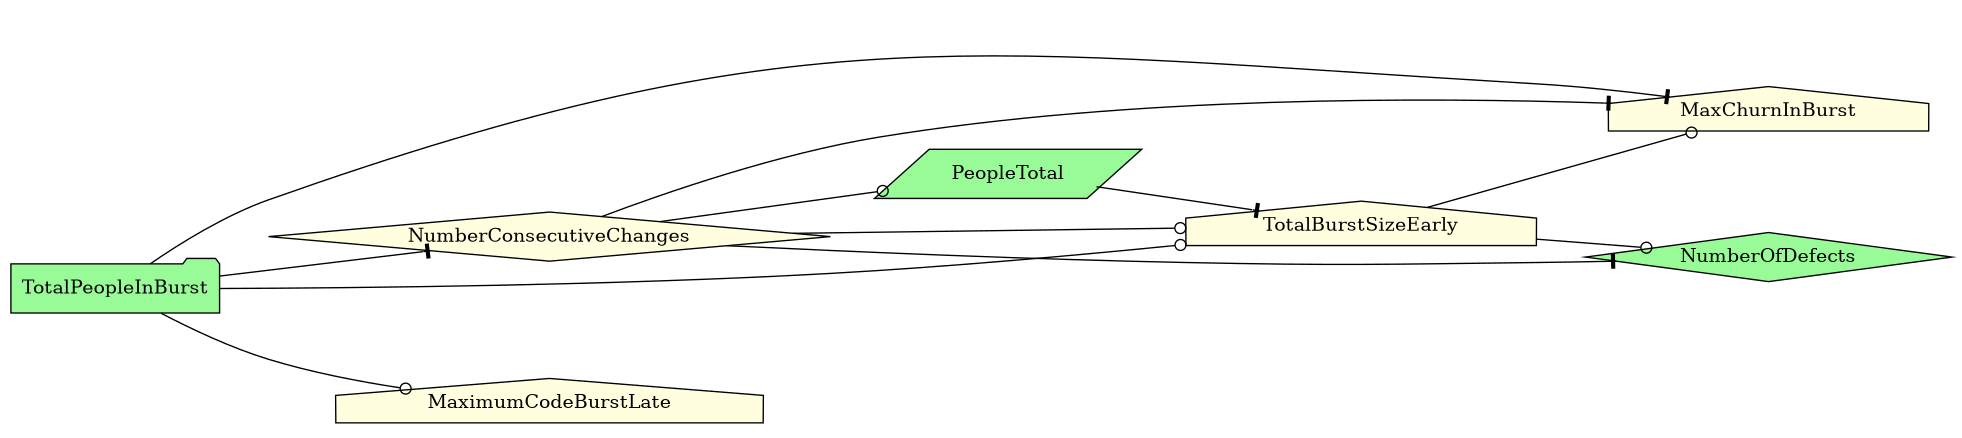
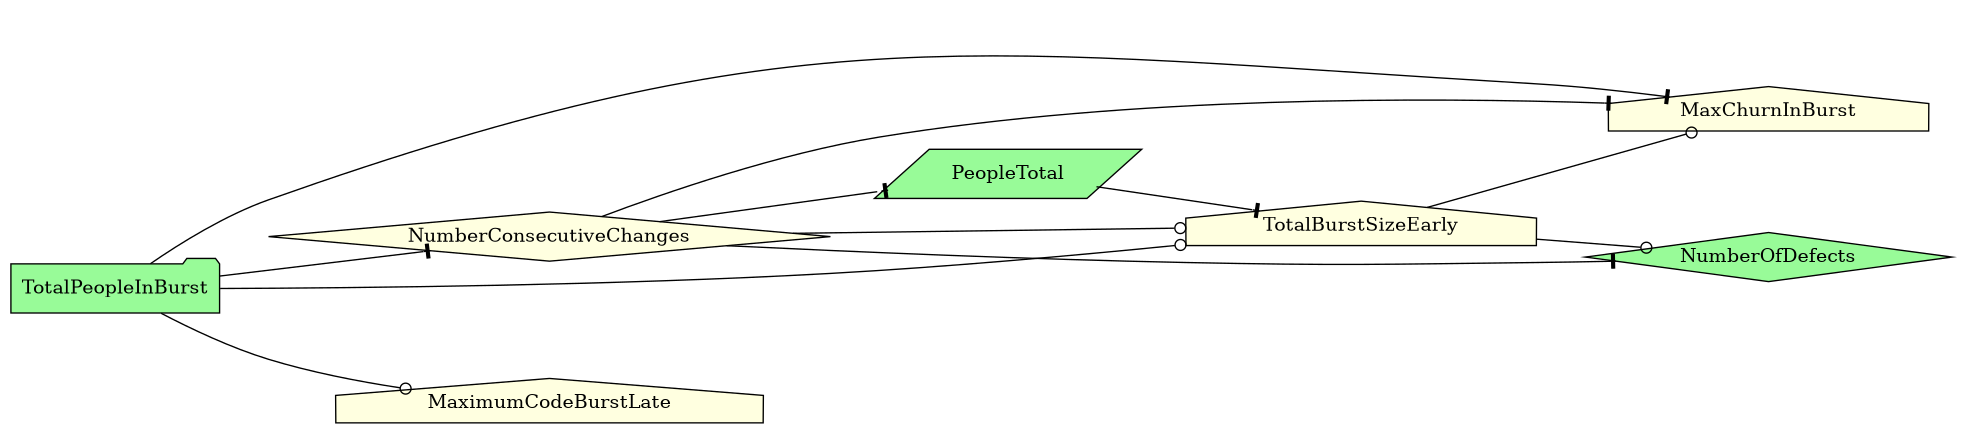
  digraph {
    fontname="DejaVu Serif"
    rankdir=LR
    node [fillcolor=lightyellow fontname="DejaVu Serif" shape=house style=filled]
    edge [arrowhead=odot fontname="DejaVu Serif"]
    TotalPeopleInBurst [fillcolor=palegreen shape=folder]
    TotalBurstSizeEarly
    MaxChurnInBurst
    NumberConsecutiveChanges [shape=diamond]
    MaximumCodeBurstLate
    NumberOfDefects [fillcolor=palegreen shape=diamond]
    PeopleTotal [fillcolor=palegreen shape=parallelogram]
    TotalPeopleInBurst -> TotalBurstSizeEarly
    TotalPeopleInBurst -> MaxChurnInBurst [arrowhead=tee]
    TotalPeopleInBurst -> NumberConsecutiveChanges [arrowhead=tee]
    TotalPeopleInBurst -> MaximumCodeBurstLate
    TotalBurstSizeEarly -> MaxChurnInBurst
    TotalBurstSizeEarly -> NumberOfDefects
    NumberConsecutiveChanges -> TotalBurstSizeEarly
    NumberConsecutiveChanges -> MaxChurnInBurst [arrowhead=tee]
    NumberConsecutiveChanges -> NumberOfDefects [arrowhead=tee]
-   NumberConsecutiveChanges -> PeopleTotal
+   NumberConsecutiveChanges -> PeopleTotal [arrowhead=tee]
    PeopleTotal -> TotalBurstSizeEarly [arrowhead=tee]
  }
